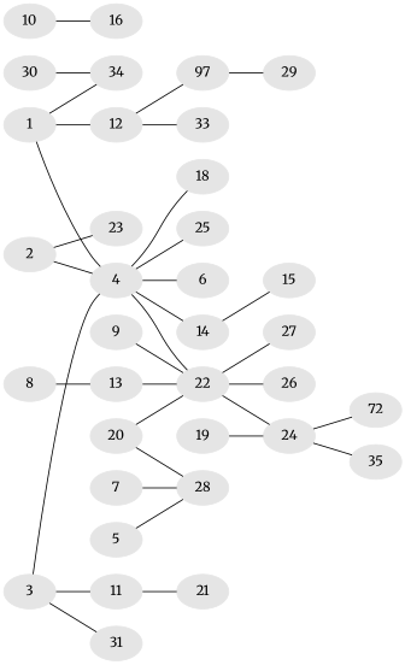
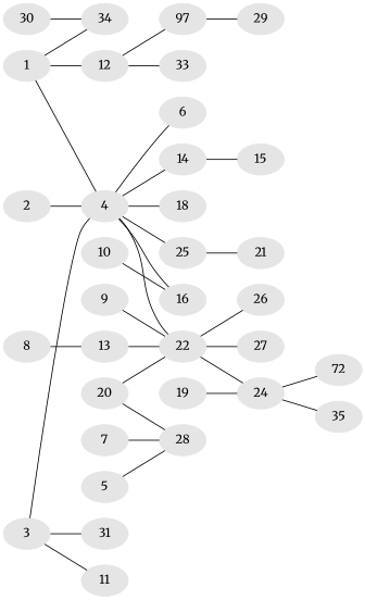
  graph {
    fontname=Merriweather
    rankdir=LR
    node [color=gray90 fontname=Merriweather style=filled]
    edge [fontname=Merriweather weight=1.0]
    1
    4
    12
    34
    6
    14
    16
    18
    22
    25
    n11 [label=97]
    33
    2
-   23
    3
    11
    31
    21
    15
    24
    26
    27
    5
    28
    7
    8
    13
    9
    10
    29
    19
    n32 [label=72]
    35
    20
    30
    1 -- 4
    1 -- 12
    1 -- 34
    4 -- 6
    4 -- 14
+   4 -- 16
    4 -- 18
    4 -- 22
    4 -- 25
    12 -- n11
    12 -- 33
    14 -- 15
    22 -- 24
    22 -- 26
    22 -- 27
    n11 -- 29
    2 -- 4
-   2 -- 23
    3 -- 4
    3 -- 11
    3 -- 31
-   11 -- 21
+   25 -- 21
    24 -- n32
    24 -- 35
    5 -- 28
    7 -- 28
    8 -- 13
    13 -- 22
    9 -- 22
    10 -- 16
    19 -- 24
    20 -- 22
    20 -- 28
    30 -- 34
  }
